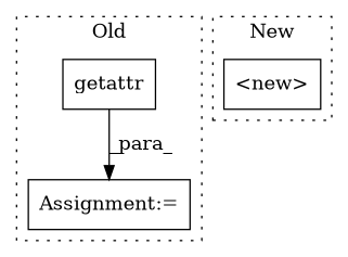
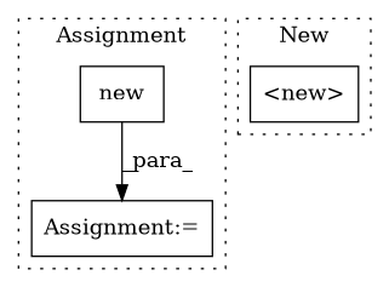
  digraph {
    node [shape=box]
-   n1 [a=32 l="8,1" label=getattr s="442,487"]
+   n1 [a=32 l="8,1" label=new s="442,487"]
    n2 [a=7 l=1 label="Assignment:=" s=441]
    n3 [a=14 l=54 label="<new>" s=634]
    subgraph cluster_1 {
-     label=Old
+     label=Assignment
      style=dotted
      n1
      n2
    }
    subgraph cluster_2 {
      label=New
      style=dotted
      n3
    }
    n1 -> n2 [label=_para_]
  }
